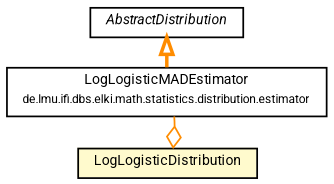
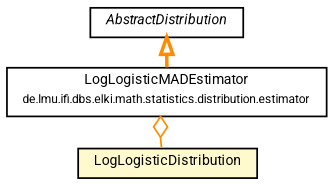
  digraph {
    fontname="Courier Prime"
    nodesep=0.15
    rankdir=TB
    ranksep=0.25
    node [fontcolor=black fontname="Courier Prime" fontsize=8 margin=0 shape=plaintext]
    edge [color=darkorange dir=back fontname="Courier Prime" fontsize=7 labelfontname=Roboto labelfontsize=7]
    n1 [height=0 label=<<table title="de.lmu.ifi.dbs.elki.math.statistics.distribution.estimator.LogLogisticMADEstimator" border="0" cellborder="1" cellspacing="0" cellpadding="2" href="estimator/LogLogisticMADEstimator.html" target="_parent"> 		<tr><td><table border="0" cellspacing="0" cellpadding="1"> 		<tr><td align="center" balign="center"> <font face="Roboto">LogLogisticMADEstimator</font> </td></tr> 		<tr><td align="center" balign="center"> <font face="Roboto" point-size="7.0">de.lmu.ifi.dbs.elki.math.statistics.distribution.estimator</font> </td></tr> 		</table></td></tr> 		</table>> width=0]
    n2 [height=0 label=<<table title="de.lmu.ifi.dbs.elki.math.statistics.distribution.LogLogisticDistribution" border="0" cellborder="1" cellspacing="0" cellpadding="2" bgcolor="lemonChiffon" href="LogLogisticDistribution.html" target="_parent"> 		<tr><td><table border="0" cellspacing="0" cellpadding="1"> 		<tr><td align="center" balign="center"> <font face="Roboto">LogLogisticDistribution</font> </td></tr> 		</table></td></tr> 		</table>> width=0]
    n3 [height=0 label=<<table title="de.lmu.ifi.dbs.elki.math.statistics.distribution.AbstractDistribution" border="0" cellborder="1" cellspacing="0" cellpadding="2" href="AbstractDistribution.html" target="_parent"> 		<tr><td><table border="0" cellspacing="0" cellpadding="1"> 		<tr><td align="center" balign="center"> <font face="Roboto"><i>AbstractDistribution</i></font> </td></tr> 		</table></td></tr> 		</table>> width=0]
-   n2 -> n1 [arrowhead=none arrowtail=ediamond style=solid weight=4]
+   n1 -> n2 [arrowhead=none arrowtail=ediamond style=solid weight=4]
    n3 -> n1 [arrowtail=empty style=bold weight=10]
  }
